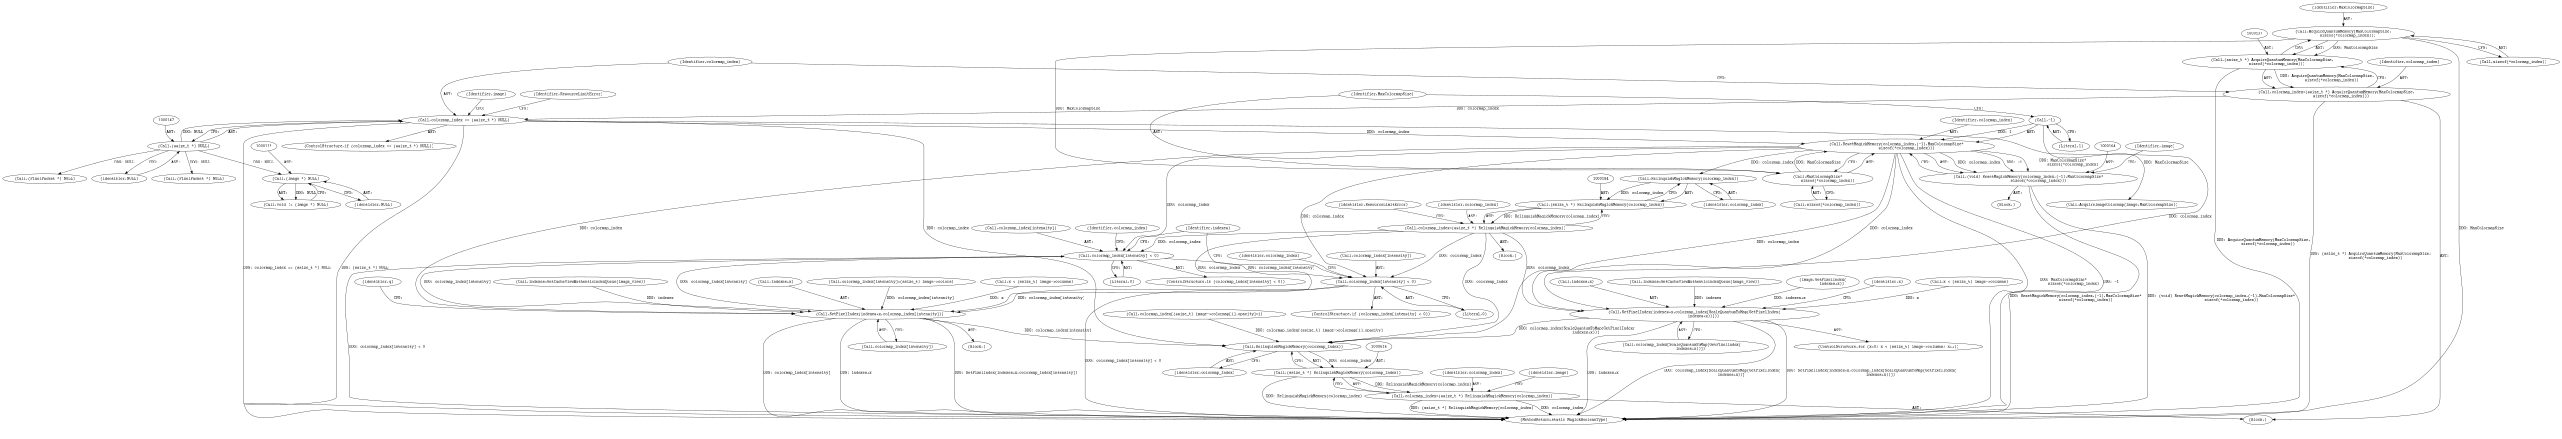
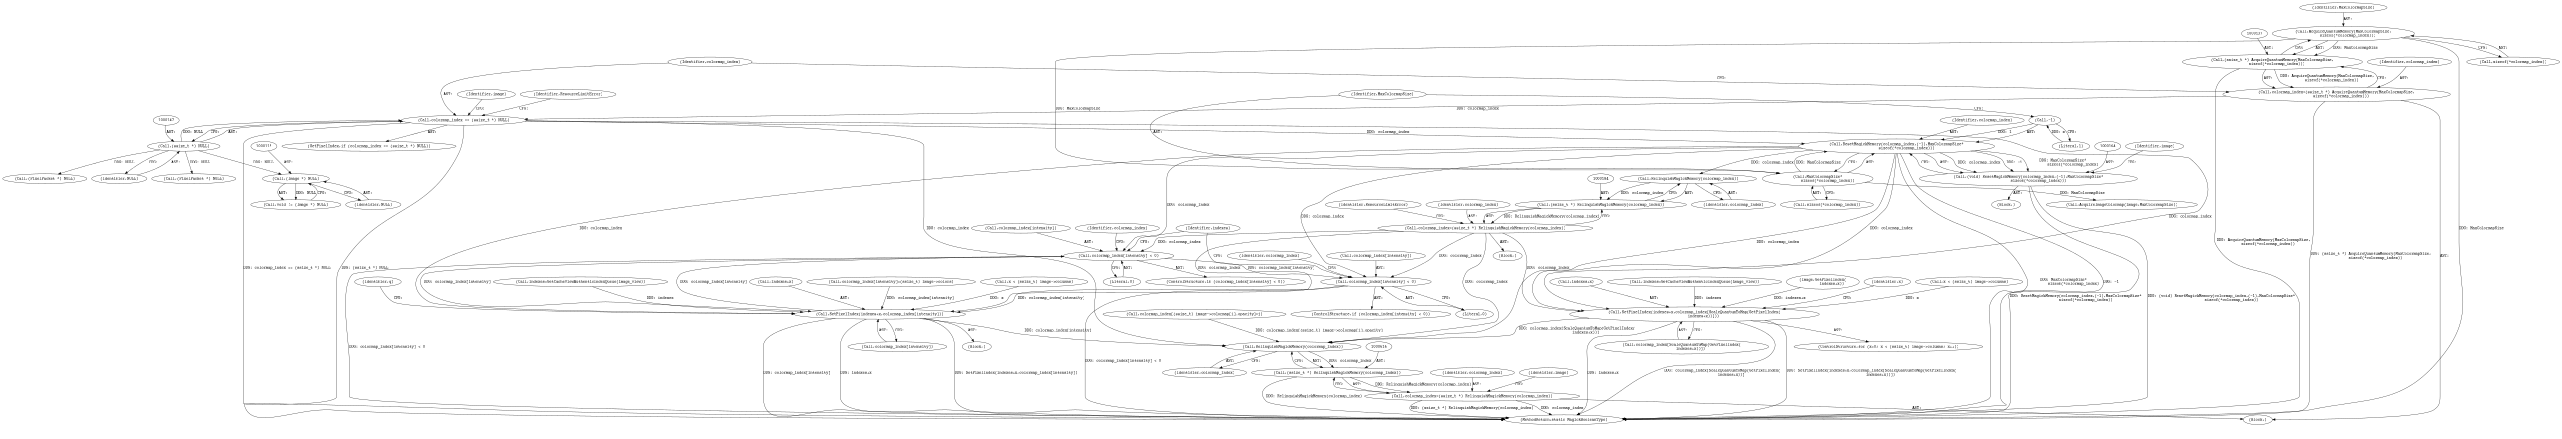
  digraph {
    fontname="Courier Prime"
    node [fontname="Courier Prime"]
    edge [fontname="Courier Prime"]
    n1 [label="(Call,ResetMagickMemory(colormap_index,(-1),MaxColormapSize*\n         sizeof(*colormap_index)))"]
    n2 [label="(Call,MaxColormapSize*\n         sizeof(*colormap_index))"]
    n3 [label="(Call,(void) ResetMagickMemory(colormap_index,(-1),MaxColormapSize*\n         sizeof(*colormap_index)))"]
    n4 [label="(Call,RelinquishMagickMemory(colormap_index))"]
    n5 [label="(Call,colormap_index[intensity] < 0)"]
    n6 [label="(Call,colormap_index[intensity] < 0)"]
    n7 [label="(Call,SetPixelIndex(indexes+x,colormap_index[intensity]))"]
    n8 [label="(Call,RelinquishMagickMemory(colormap_index))"]
    n9 [label="(Call,SetPixelIndex(indexes+x,colormap_index[ScaleQuantumToMap(GetPixelIndex(\n        indexes+x))]))"]
    n10 [label="(MethodReturn,static MagickBooleanType)"]
    n11 [label="(Call,AcquireImageColormap(image,MaxColormapSize))"]
    n12 [label="(Call,sizeof(*colormap_index))"]
    n13 [label="(Block,)"]
    n14 [label="(Call,(ssize_t *) RelinquishMagickMemory(colormap_index))"]
    n15 [label="(Identifier,colormap_index)"]
    n16 [label="(ControlStructure,if (colormap_index[intensity] < 0))"]
    n17 [label="(Literal,0)"]
    n18 [label="(Literal,0)"]
    n19 [label="(ControlStructure,if (colormap_index[intensity] < 0))"]
    n20 [label="(Block,)"]
    n21 [label="(Call,colormap_index[intensity])"]
    n22 [label="(Call,(ssize_t *) RelinquishMagickMemory(colormap_index))"]
    n23 [label="(Identifier,colormap_index)"]
    n24 [label="(Call,colormap_index[ScaleQuantumToMap(GetPixelIndex(\n        indexes+x))])"]
    n25 [label="(ControlStructure,for (x=0; x < (ssize_t) image->columns; x++))"]
    n26 [label="(Call,colormap_index == (ssize_t *) NULL)"]
    n27 [label="(Call,(ssize_t *) NULL)"]
-   n28 [label="(ControlStructure,if (colormap_index == (ssize_t *) NULL))"]
+   n28 [label="(GetPixelIndex,if (colormap_index == (ssize_t *) NULL))"]
    n29 [label="(Call,(PixelPacket *) NULL)"]
    n30 [label="(Identifier,NULL)"]
    n31 [label="(Call,(PixelPacket *) NULL)"]
    n32 [label="(Call,(Image *) NULL)"]
    n33 [label="(Call,colormap_index=(ssize_t *) AcquireQuantumMemory(MaxColormapSize,\n    sizeof(*colormap_index)))"]
    n34 [label="(Call,(ssize_t *) AcquireQuantumMemory(MaxColormapSize,\n    sizeof(*colormap_index)))"]
    n35 [label="(Block,)"]
    n36 [label="(Call,AcquireQuantumMemory(MaxColormapSize,\n    sizeof(*colormap_index)))"]
    n37 [label="(Call,sizeof(*colormap_index))"]
    n38 [label="(Call,void != (Image *) NULL)"]
    n39 [label="(Identifier,NULL)"]
    n40 [label="(Call,-1)"]
    n41 [label="(Literal,1)"]
    n42 [label="(Call,colormap_index=(ssize_t *) RelinquishMagickMemory(colormap_index))"]
    n43 [label="(Block,)"]
    n44 [label="(Call,colormap_index=(ssize_t *) RelinquishMagickMemory(colormap_index))"]
    n45 [label="(Identifier,image)"]
    n46 [label="(Identifier,MaxColormapSize)"]
    n47 [label="(Identifier,indexes)"]
    n48 [label="(Image,GetPixelIndex(\n        indexes+x))"]
    n49 [label="(Identifier,colormap_index)"]
    n50 [label="(Identifier,MaxColormapSize)"]
    n51 [label="(Identifier,colormap_index)"]
    n52 [label="(Call,indexes=GetCacheViewAuthenticIndexQueue(image_view))"]
    n53 [label="(Identifier,x)"]
    n54 [label="(Identifier,image)"]
    n55 [label="(Call,indexes+x)"]
    n56 [label="(Call,colormap_index[intensity]=(ssize_t) image->colors)"]
    n57 [label="(Identifier,colormap_index)"]
    n58 [label="(Identifier,ResourceLimitError)"]
    n59 [label="(Call,x < (ssize_t) image->columns)"]
    n60 [label="(Call,colormap_index[(ssize_t) image->colormap[i].opacity]=j)"]
    n61 [label="(Identifier,image)"]
    n62 [label="(Call,colormap_index[intensity])"]
    n63 [label="(Call,x < (ssize_t) image->columns)"]
    n64 [label="(Identifier,q)"]
    n65 [label="(Identifier,ResourceLimitError)"]
    n66 [label="(Call,colormap_index[intensity])"]
    n67 [label="(Identifier,colormap_index)"]
    n68 [label="(Call,indexes+x)"]
    n69 [label="(Identifier,colormap_index)"]
    n70 [label="(Call,indexes=GetCacheViewAuthenticIndexQueue(image_view))"]
    n71 [label="(Identifier,colormap_index)"]
    n72 [label="(Identifier,colormap_index)"]
    1000137
    1000147
    1000115
    1000164
    1000184
    1000616
    n1 -> n2 [label="CFG: "]
    n1 -> n3 [label="AST: "]
    n1 -> n3 [label="DDG: colormap_index"]
    n1 -> n3 [label="DDG: -1"]
    n1 -> n3 [label="DDG: MaxColormapSize*\n         sizeof(*colormap_index)"]
    n1 -> n4 [label="DDG: colormap_index"]
    n1 -> n5 [label="DDG: colormap_index"]
    n1 -> n6 [label="DDG: colormap_index"]
    n1 -> n7 [label="DDG: colormap_index"]
    n1 -> n8 [label="DDG: colormap_index"]
    n1 -> n9 [label="DDG: colormap_index"]
    n1 -> n10 [label="DDG: MaxColormapSize*\n         sizeof(*colormap_index)"]
    n1 -> n10 [label="DDG: -1"]
    n2 -> n1 [label="AST: "]
    n2 -> n1 [label="DDG: MaxColormapSize"]
-   n40 -> n11 [label="DDG: MaxColormapSize"]
+   n2 -> n11 [label="DDG: MaxColormapSize"]
    n2 -> n12 [label="CFG: "]
    n3 -> n1 [label="CFG: "]
    n3 -> n10 [label="DDG: (void) ResetMagickMemory(colormap_index,(-1),MaxColormapSize*\n         sizeof(*colormap_index))"]
    n3 -> n10 [label="DDG: ResetMagickMemory(colormap_index,(-1),MaxColormapSize*\n         sizeof(*colormap_index))"]
    n3 -> n13 [label="AST: "]
    n4 -> n14 [label="AST: "]
    n4 -> n14 [label="DDG: colormap_index"]
    n4 -> n15 [label="CFG: "]
    n5 -> n6 [label="DDG: colormap_index[intensity]"]
    n5 -> n7 [label="DDG: colormap_index[intensity]"]
    n5 -> n10 [label="DDG: colormap_index[intensity] < 0"]
    n5 -> n16 [label="AST: "]
    n5 -> n17 [label="CFG: "]
    n6 -> n7 [label="DDG: colormap_index[intensity]"]
    n6 -> n10 [label="DDG: colormap_index[intensity] < 0"]
    n6 -> n18 [label="CFG: "]
    n6 -> n19 [label="AST: "]
    n7 -> n5 [label="DDG: colormap_index[intensity]"]
    n7 -> n8 [label="DDG: colormap_index[intensity]"]
    n7 -> n10 [label="DDG: indexes+x"]
    n7 -> n10 [label="DDG: SetPixelIndex(indexes+x,colormap_index[intensity])"]
    n7 -> n10 [label="DDG: colormap_index[intensity]"]
    n7 -> n20 [label="AST: "]
    n7 -> n21 [label="CFG: "]
    n8 -> n22 [label="AST: "]
    n8 -> n22 [label="DDG: colormap_index"]
    n8 -> n23 [label="CFG: "]
    n9 -> n8 [label="DDG: colormap_index[ScaleQuantumToMap(GetPixelIndex(\n        indexes+x))]"]
    n9 -> n10 [label="DDG: SetPixelIndex(indexes+x,colormap_index[ScaleQuantumToMap(GetPixelIndex(\n        indexes+x))])"]
    n9 -> n10 [label="DDG: indexes+x"]
    n9 -> n10 [label="DDG: colormap_index[ScaleQuantumToMap(GetPixelIndex(\n        indexes+x))]"]
    n9 -> n24 [label="CFG: "]
    n9 -> n25 [label="AST: "]
    n12 -> n2 [label="AST: "]
    n14 -> n4 [label="CFG: "]
    n14 -> n42 [label="AST: "]
    n14 -> n42 [label="DDG: RelinquishMagickMemory(colormap_index)"]
    n15 -> n4 [label="AST: "]
    n17 -> n5 [label="AST: "]
    n18 -> n6 [label="AST: "]
    n21 -> n7 [label="AST: "]
    n22 -> n8 [label="CFG: "]
    n22 -> n10 [label="DDG: RelinquishMagickMemory(colormap_index)"]
    n22 -> n44 [label="AST: "]
    n22 -> n44 [label="DDG: RelinquishMagickMemory(colormap_index)"]
    n23 -> n8 [label="AST: "]
    n24 -> n9 [label="AST: "]
    n26 -> n1 [label="DDG: colormap_index"]
    n26 -> n8 [label="DDG: colormap_index"]
    n26 -> n9 [label="DDG: colormap_index"]
    n26 -> n10 [label="DDG: colormap_index == (ssize_t *) NULL"]
    n26 -> n10 [label="DDG: (ssize_t *) NULL"]
    n26 -> n27 [label="CFG: "]
    n26 -> n28 [label="AST: "]
    n27 -> n26 [label="AST: "]
    n27 -> n26 [label="DDG: NULL"]
    n27 -> n29 [label="DDG: NULL"]
    n27 -> n30 [label="CFG: "]
    n27 -> n31 [label="DDG: NULL"]
    n27 -> n32 [label="DDG: NULL"]
    n30 -> n27 [label="AST: "]
    n32 -> n38 [label="AST: "]
    n32 -> n38 [label="DDG: NULL"]
    n32 -> n39 [label="CFG: "]
    n33 -> n10 [label="DDG: (ssize_t *) AcquireQuantumMemory(MaxColormapSize,\n    sizeof(*colormap_index))"]
    n33 -> n26 [label="DDG: colormap_index"]
    n33 -> n34 [label="CFG: "]
    n33 -> n35 [label="AST: "]
    n34 -> n10 [label="DDG: AcquireQuantumMemory(MaxColormapSize,\n    sizeof(*colormap_index))"]
    n34 -> n33 [label="AST: "]
    n34 -> n33 [label="DDG: AcquireQuantumMemory(MaxColormapSize,\n    sizeof(*colormap_index))"]
    n34 -> n36 [label="CFG: "]
    n36 -> n2 [label="DDG: MaxColormapSize"]
    n36 -> n10 [label="DDG: MaxColormapSize"]
    n36 -> n34 [label="AST: "]
    n36 -> n34 [label="DDG: MaxColormapSize"]
    n36 -> n37 [label="CFG: "]
    n37 -> n36 [label="AST: "]
    n38 -> n32 [label="CFG: "]
    n39 -> n32 [label="AST: "]
    n40 -> n1 [label="AST: "]
    n40 -> n1 [label="DDG: 1"]
    n40 -> n41 [label="CFG: "]
-   n41 -> n40 [label="AST: "]
+   n41 -> n40 [label="DDG: x"]
    n42 -> n5 [label="DDG: colormap_index"]
    n42 -> n6 [label="DDG: colormap_index"]
    n42 -> n7 [label="DDG: colormap_index"]
    n42 -> n8 [label="DDG: colormap_index"]
    n42 -> n9 [label="DDG: colormap_index"]
    n42 -> n14 [label="CFG: "]
    n42 -> n43 [label="AST: "]
    n44 -> n10 [label="DDG: colormap_index"]
    n44 -> n10 [label="DDG: (ssize_t *) RelinquishMagickMemory(colormap_index)"]
    n44 -> n22 [label="CFG: "]
    n44 -> n35 [label="AST: "]
    n45 -> n3 [label="CFG: "]
    n46 -> n36 [label="AST: "]
    n47 -> n5 [label="CFG: "]
    n47 -> n6 [label="CFG: "]
    n48 -> n9 [label="DDG: indexes+x"]
    n49 -> n6 [label="CFG: "]
    n50 -> n2 [label="AST: "]
    n50 -> n40 [label="CFG: "]
    n51 -> n1 [label="AST: "]
    n52 -> n7 [label="DDG: indexes"]
    n53 -> n9 [label="CFG: "]
    n54 -> n26 [label="CFG: "]
    n55 -> n7 [label="AST: "]
    n56 -> n7 [label="DDG: colormap_index[intensity]"]
    n57 -> n44 [label="AST: "]
    n58 -> n26 [label="CFG: "]
    n59 -> n7 [label="DDG: x"]
    n60 -> n8 [label="DDG: colormap_index[(ssize_t) image->colormap[i].opacity]"]
    n61 -> n44 [label="CFG: "]
    n62 -> n6 [label="AST: "]
    n63 -> n9 [label="DDG: x"]
    n64 -> n7 [label="CFG: "]
    n65 -> n42 [label="CFG: "]
    n66 -> n5 [label="AST: "]
    n67 -> n33 [label="AST: "]
    n68 -> n9 [label="AST: "]
    n69 -> n42 [label="AST: "]
    n70 -> n9 [label="DDG: indexes"]
    n71 -> n5 [label="CFG: "]
    n72 -> n26 [label="AST: "]
    n72 -> n33 [label="CFG: "]
    1000137 -> n34 [label="AST: "]
    1000147 -> n27 [label="AST: "]
    1000115 -> n32 [label="AST: "]
    1000164 -> n3 [label="AST: "]
    1000184 -> n14 [label="AST: "]
    1000616 -> n22 [label="AST: "]
  }
